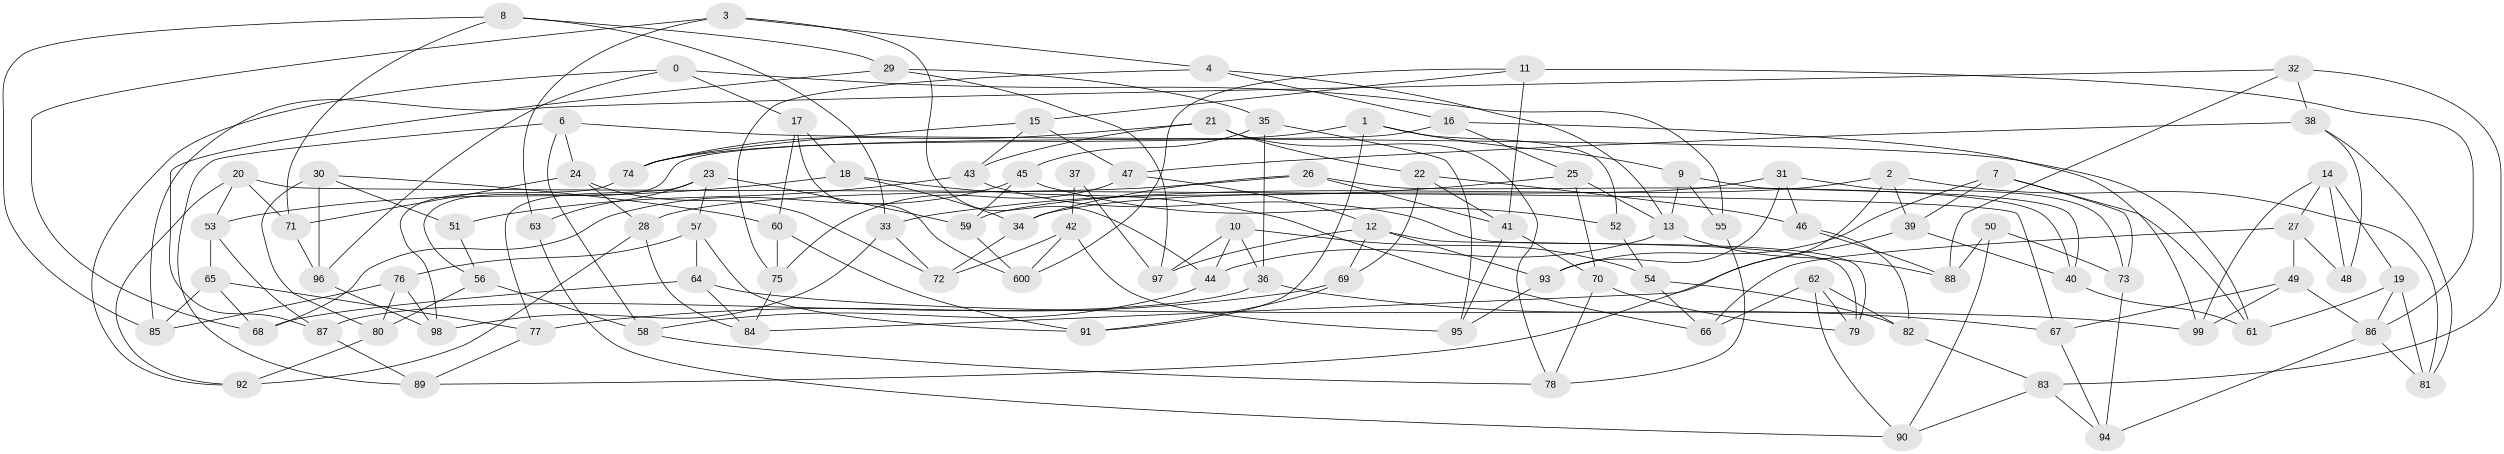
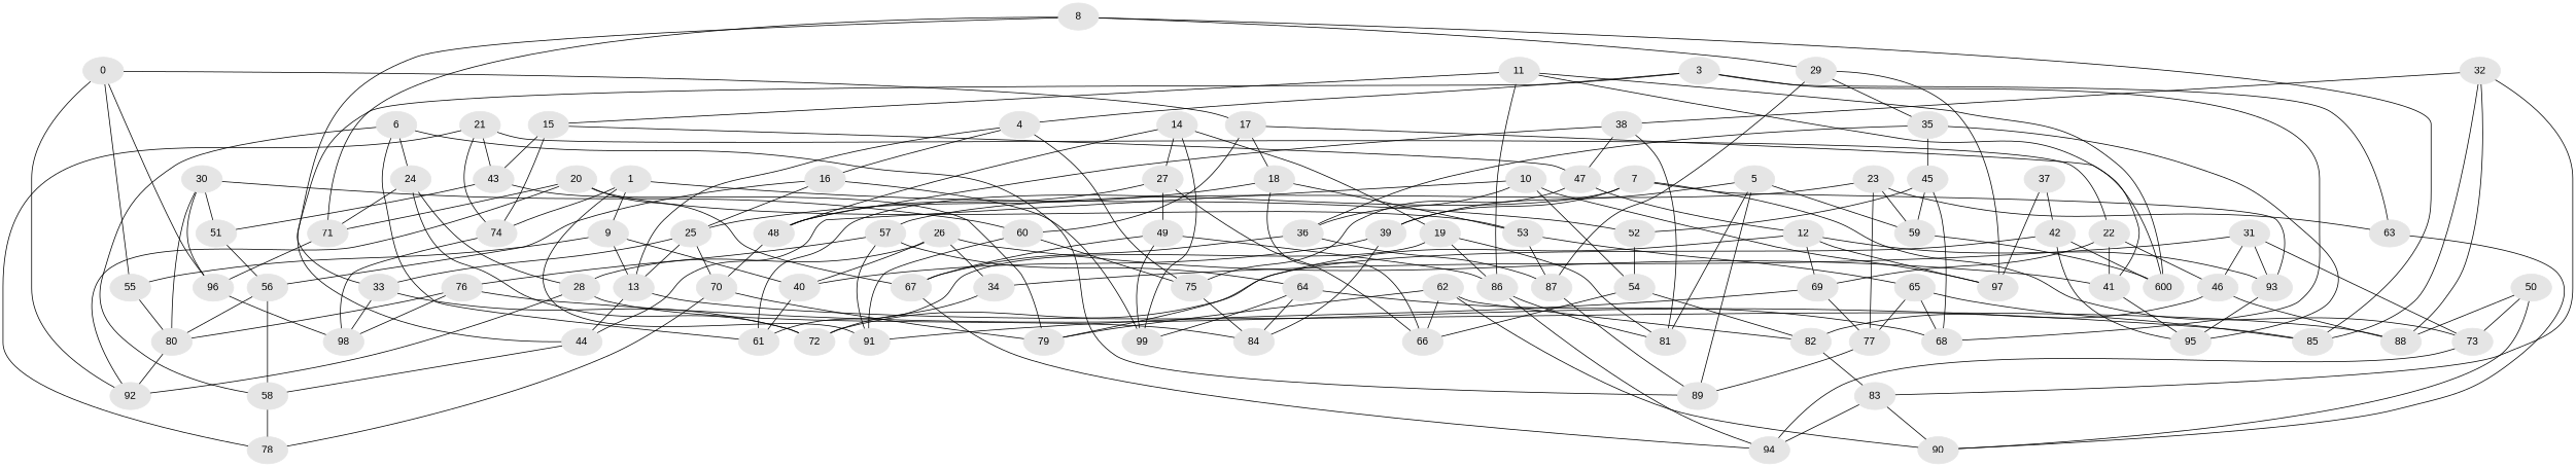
  graph {
    fontname="Liberation Sans"
    node [color=gray90 fontname="Liberation Sans" style=filled]
    edge [fontname="Liberation Sans"]
    1
    9
    52
    74
    91
    13
    55
    40
    54
    98
-   2
+   2 [label=5]
    39
    59
    81
    89
    84
    n17 [label=600]
    3
    4
    44
    63
    68
    16
    75
    58
    90
    88
    99
    25
    56
    n31 [label=0]
    17
    92
    96
    18
    60
    78
    6
    24
    61
    71
    28
    72
    7
    73
    93
    94
    95
    8
    29
    33
    85
    97
    35
    87
    10
    36
    67
    66
    82
    11
    15
    41
    86
    43
    47
    12
    69
    79
    77
    14
    19
    27
    48
    49
    70
    51
    80
    34
    53
    65
    20
    21
    22
    46
    23
    57
    64
    76
    26
    45
    30
    31
    32
    38
    83
    37
    42
    50
    62
    1 -- 9
    1 -- 52
    1 -- 74
    1 -- 91
    9 -- 13
    9 -- 55
    9 -- 40
    52 -- 54
    74 -- 98
    13 -- 44
    13 -- 88
-   55 -- 78
+   55 -- 80
    40 -- 61
    54 -- 66
    54 -- 82
    2 -- 39
    2 -- 59
    2 -- 81
    2 -- 89
    39 -- 40
    39 -- 84
    59 -- n17
    3 -- 4
    3 -- 44
    3 -- 63
    3 -- 68
    4 -- 13
    4 -- 16
    4 -- 75
    44 -- 58
    63 -- 90
    16 -- 99
    16 -- 25
    16 -- 56
    75 -- 84
    58 -- 78
    25 -- 13
    25 -- 33
    25 -- 70
    56 -- 58
    56 -- 80
    n31 -- 55
    n31 -- 17
    n31 -- 92
    n31 -- 96
    17 -- n17
    17 -- 18
    17 -- 60
    96 -- 98
    18 -- 66
-   18 -- 34
+   18 -- 25
    18 -- 53
    60 -- 91
    60 -- 75
    6 -- 89
    6 -- 58
    6 -- 24
    6 -- 61
    24 -- 71
    24 -- 28
    24 -- 72
    71 -- 96
    28 -- 84
    28 -- 92
    7 -- 39
    7 -- 61
    7 -- 73
    7 -- 93
    73 -- 94
    93 -- 95
    8 -- 71
    8 -- 29
    8 -- 33
    8 -- 85
    29 -- 97
    29 -- 35
    29 -- 87
    33 -- 98
    33 -- 72
    35 -- 95
    35 -- 36
    35 -- 45
    87 -- 89
    10 -- 54
    10 -- 44
    10 -- 97
    10 -- 36
    36 -- 87
    36 -- 67
    67 -- 94
    82 -- 83
    11 -- n17
    11 -- 15
    11 -- 41
    11 -- 86
    15 -- 74
    15 -- 43
    15 -- 47
    41 -- 95
    86 -- 81
    86 -- 94
    43 -- 79
    43 -- 51
    47 -- 75
    47 -- 12
    12 -- 93
    12 -- 97
    12 -- 69
    12 -- 79
    69 -- 91
    69 -- 77
    77 -- 89
    14 -- 99
    14 -- 19
    14 -- 27
    14 -- 48
    19 -- 81
    19 -- 61
    19 -- 86
    27 -- 66
    27 -- 48
    27 -- 49
-   41 -- 70
+   48 -- 70
    49 -- 99
    49 -- 67
    49 -- 86
    70 -- 78
    70 -- 79
    51 -- 56
    80 -- 92
    34 -- 72
    53 -- 87
    53 -- 65
    65 -- 68
    65 -- 85
    65 -- 77
    20 -- 92
    20 -- 71
    20 -- 67
    20 -- 53
    21 -- 74
    21 -- 78
    21 -- 43
    21 -- 22
    22 -- 41
    22 -- 69
    22 -- 46
    46 -- 88
    46 -- 82
    23 -- 59
    23 -- 63
    23 -- 77
    23 -- 57
    57 -- 91
    57 -- 64
    57 -- 76
    64 -- 84
    64 -- 68
    64 -- 99
    76 -- 98
    76 -- 85
    76 -- 80
    26 -- 40
    26 -- 28
    26 -- 41
    26 -- 34
    45 -- 52
    45 -- 59
    45 -- 68
    30 -- 96
    30 -- 60
    30 -- 51
    30 -- 80
    31 -- 73
    31 -- 93
    31 -- 34
    31 -- 46
    32 -- 88
    32 -- 85
    32 -- 38
    32 -- 83
    38 -- 81
    38 -- 47
    38 -- 48
    83 -- 90
    83 -- 94
    37 -- 97
    37 -- 42
    42 -- n17
    42 -- 72
    42 -- 95
    50 -- 90
    50 -- 88
    50 -- 73
    62 -- 90
    62 -- 66
    62 -- 82
    62 -- 79
  }
